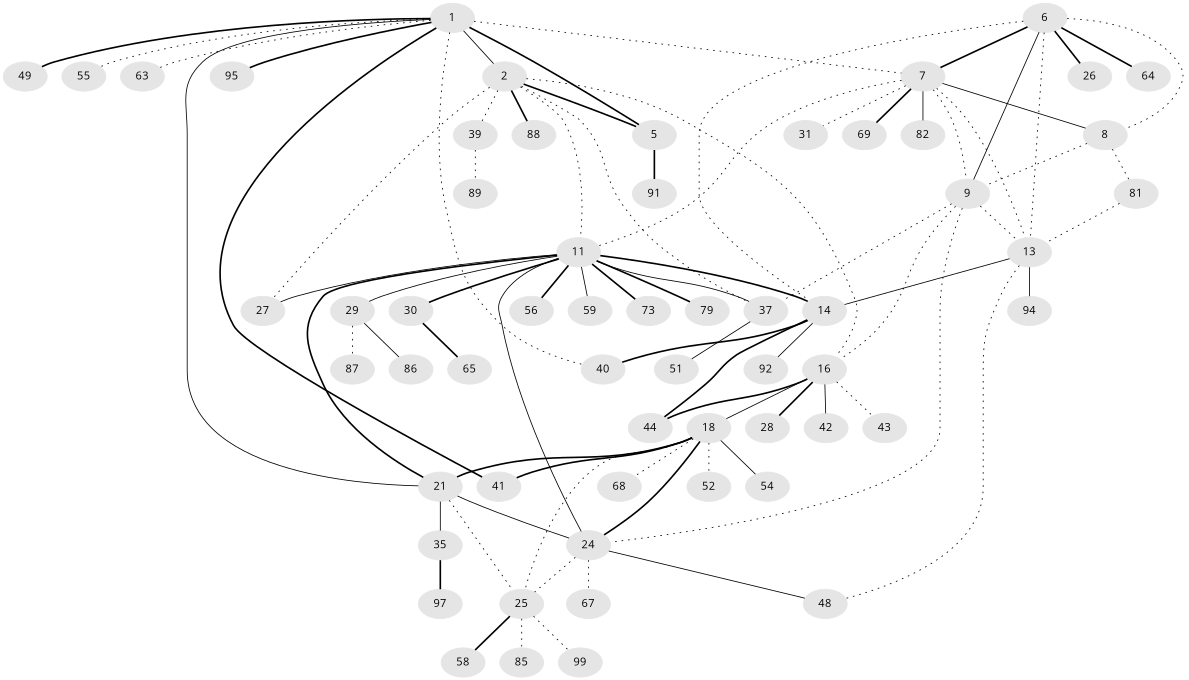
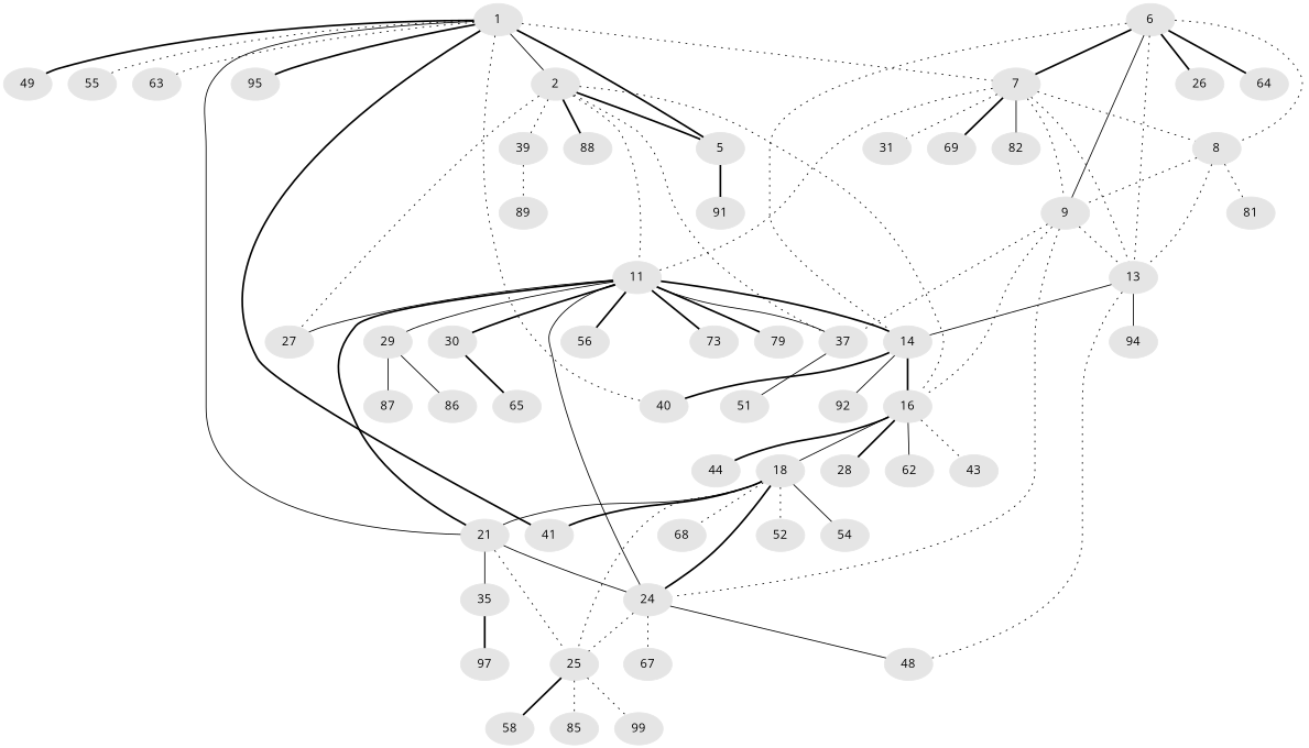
  graph {
    fontname="Open Sans"
    node [color=gray90 fontname="Open Sans" style=filled]
    edge [fontname="Open Sans" style=dotted]
    1 [super="+4"]
    2 [super="+45+3"]
    5
    7 [super="+60"]
    21 [super="+22"]
    40
    41
    49
    55
    63
    95
    11 [super="+12+15"]
    16 [super="+19+17+75"]
    27 [super="+50"]
    37
    39
    88
    91
    8
    9 [super="+46+84"]
    n21 [label=13]
    31
    69
    82
    24 [super="+36"]
    25 [super="+57+32"]
    35
    14
    29
    30
    56
-   59 [super="+70"]
    73
    79
    18 [super="+38+23+93+90+78"]
    28
-   42 [super="+71"]
+   42 [super="+71" label=62]
    43
    44
    51
    89
    6 [super="+74"]
    26 [super="+33"]
    64
    81
    48
    94
    92
    67
    86
    87
    65
    52
    54
    68
    58
    85
    99
    97
    1 -- 2 [style=solid weight=4]
    1 -- 5 [style=bold weight=2]
    1 -- 7
    1 -- 21 [style=solid]
    1 -- 40
    1 -- 41 [style=bold]
    1 -- 49 [style=bold]
    1 -- 55
    1 -- 63
    1 -- 95 [style=bold]
    2 -- 5 [style=bold weight=2]
    2 -- 11
    2 -- 16
    2 -- 27
    2 -- 37
    2 -- 39
    2 -- 88 [style=bold]
    5 -- 91 [style=bold]
    7 -- 11
-   7 -- 8 [style=solid]
+   7 -- 8
    7 -- 9
    7 -- n21
    7 -- 31
    7 -- 69 [style=bold]
    7 -- 82 [style=solid]
    21 -- 24 [style=solid weight=2]
    21 -- 25 [weight=2]
    21 -- 35 [style=solid]
    11 -- 21 [style=bold]
    11 -- 27 [style=solid]
    11 -- 37 [style=solid]
    11 -- 24 [style=solid]
    11 -- 14 [style=bold weight=4]
    11 -- 29 [style=solid]
    11 -- 30 [style=bold]
    11 -- 56 [style=bold]
-   11 -- 59 [style=solid]
    11 -- 73 [style=bold]
    11 -- 79 [style=bold]
    16 -- 18 [style=solid weight=4]
    16 -- 28 [style=bold]
    16 -- 42 [style=solid]
    16 -- 43
    16 -- 44 [style=bold]
    37 -- 51 [style=solid]
    39 -- 89
    8 -- 9
-   81 -- n21
+   8 -- n21
    8 -- 81
    9 -- 16
    9 -- 37
    9 -- n21
    9 -- 24
    n21 -- 14 [style=solid]
    n21 -- 48
    n21 -- 94 [style=solid]
    24 -- 25
    24 -- 48 [style=solid]
    24 -- 67
    25 -- 58 [style=bold]
    25 -- 85
    25 -- 99
    35 -- 97 [style=bold]
    14 -- 40 [style=bold]
-   14 -- 44 [style=bold]
+   14 -- 16 [style=bold]
    14 -- 92 [style=solid]
    29 -- 86 [style=solid]
-   29 -- 87
+   29 -- 87 [style=solid]
    30 -- 65 [style=bold]
-   18 -- 21 [style=bold weight=2]
+   18 -- 21 [style=solid weight=2]
    18 -- 41 [style=bold]
    18 -- 24 [style=bold]
    18 -- 25
    18 -- 52
    18 -- 54 [style=solid]
    18 -- 68
    6 -- 7 [style=bold]
    6 -- 8
    6 -- 9 [style=solid]
    6 -- n21
    6 -- 14
    6 -- 26 [style=bold]
    6 -- 64 [style=bold]
  }
